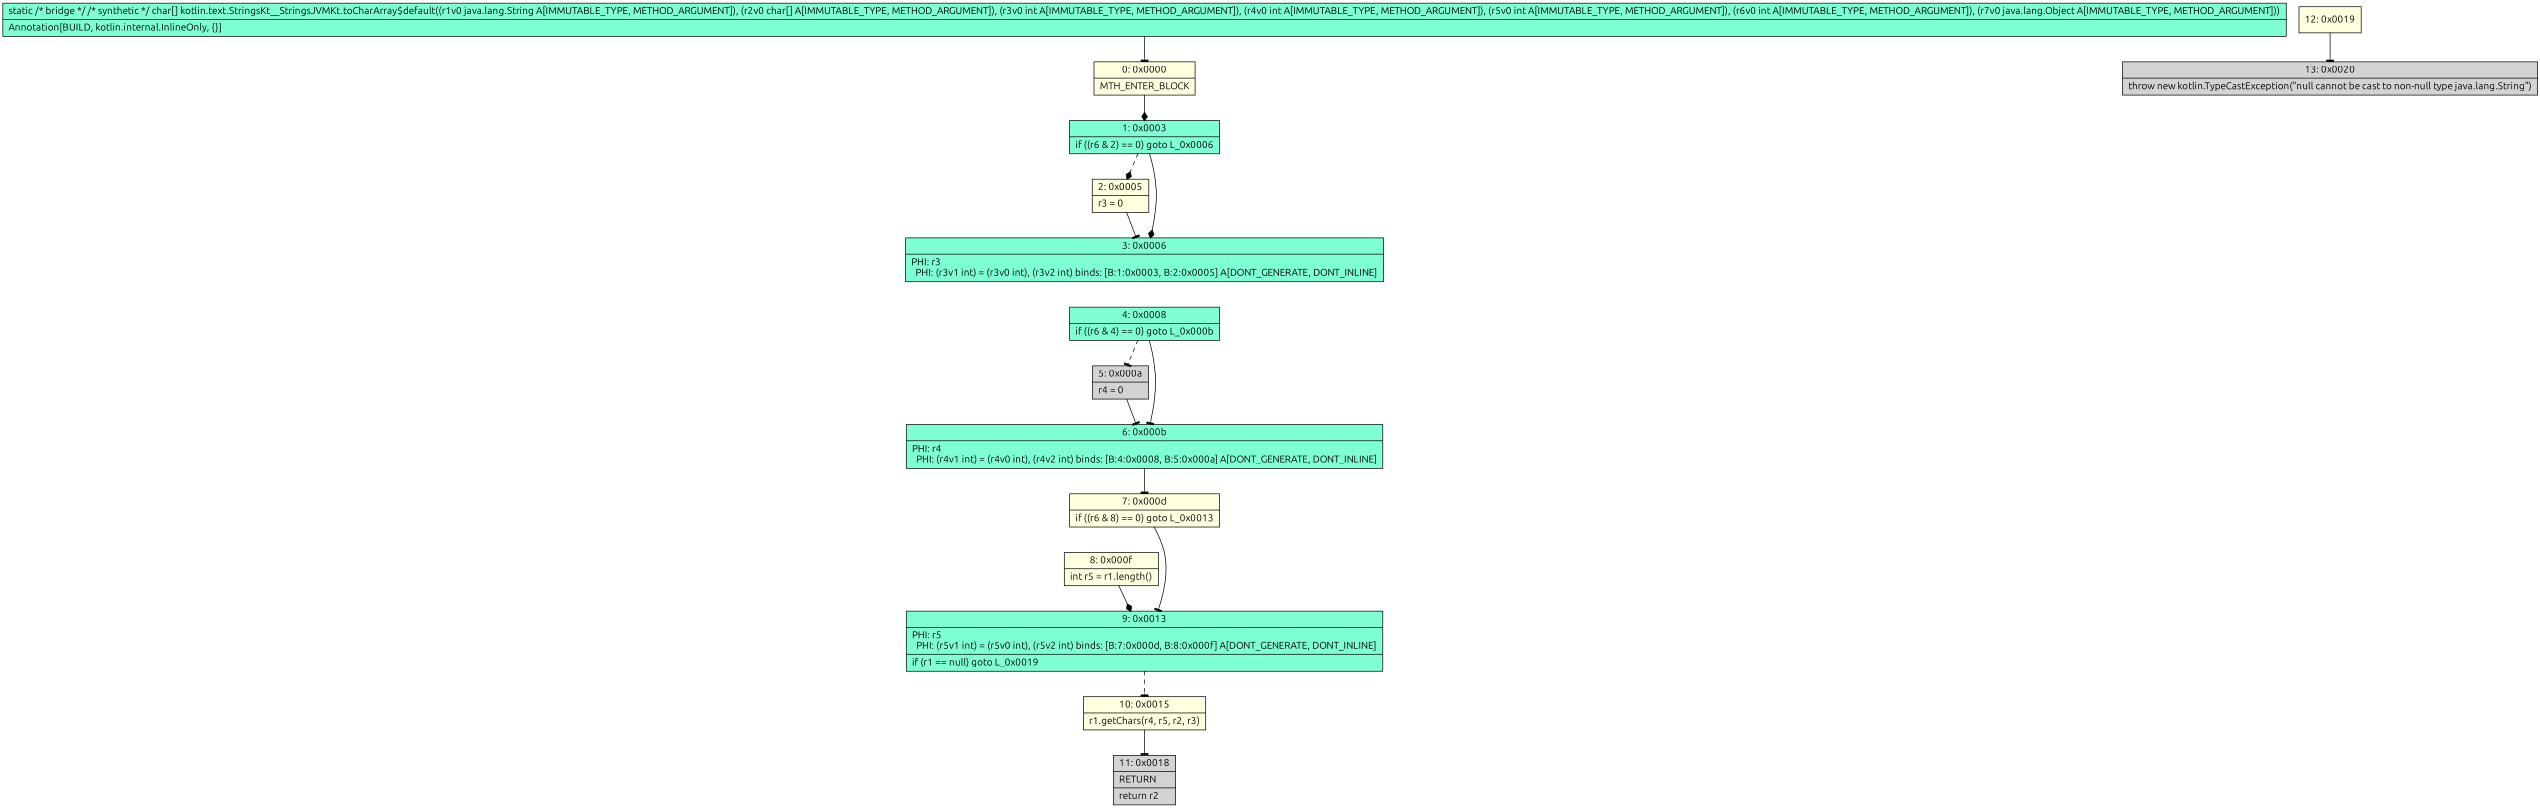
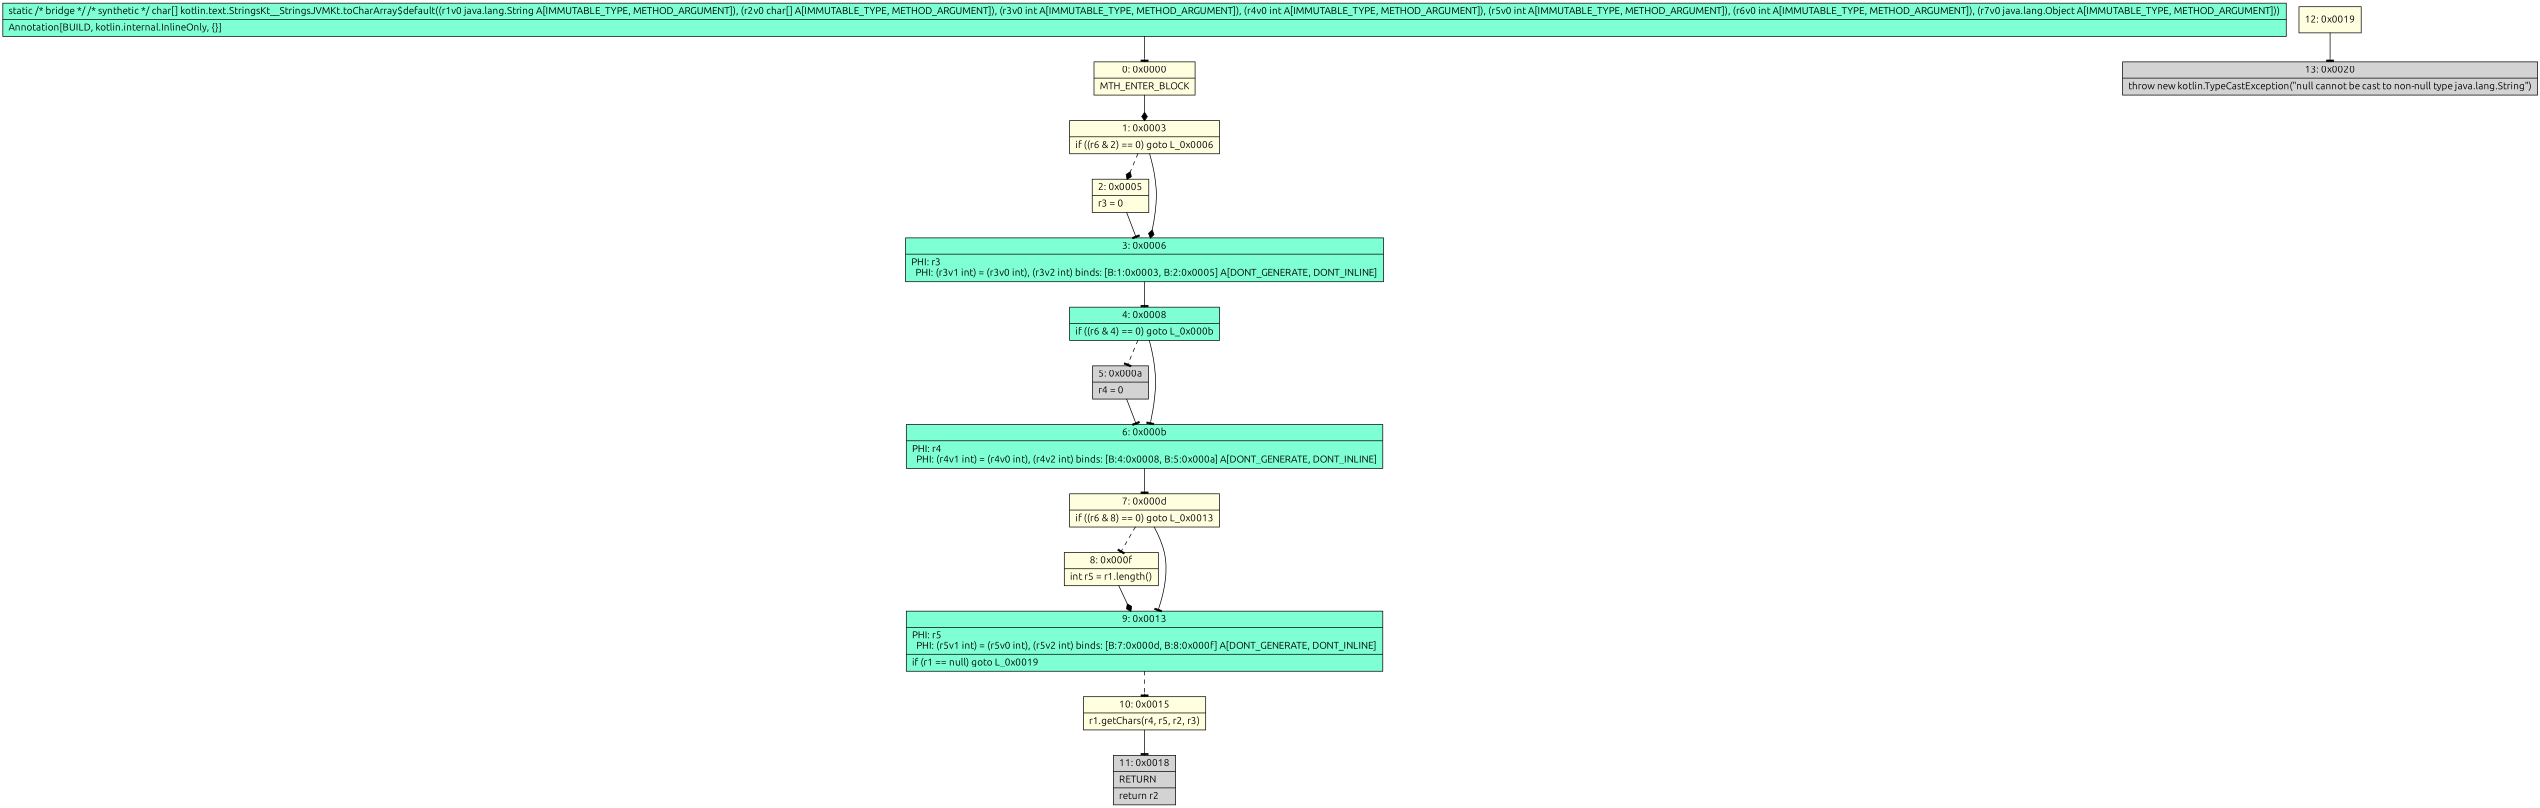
  digraph {
    fontname=Ubuntu
    node [fillcolor=lightyellow fontname=Ubuntu shape=record style=filled]
    edge [arrowhead=tee fontname=Ubuntu]
    n1 [label="{0\:\ 0x0000|MTH_ENTER_BLOCK\l}"]
-   n2 [fillcolor=aquamarine label="{1\:\ 0x0003|if ((r6 & 2) == 0) goto L_0x0006\l}"]
+   n2 [label="{1\:\ 0x0003|if ((r6 & 2) == 0) goto L_0x0006\l}"]
    n3 [label="{2\:\ 0x0005|r3 = 0\l}"]
    n4 [fillcolor=aquamarine label="{3\:\ 0x0006|PHI: r3 \l  PHI: (r3v1 int) = (r3v0 int), (r3v2 int) binds: [B:1:0x0003, B:2:0x0005] A[DONT_GENERATE, DONT_INLINE]\l}"]
    n5 [fillcolor=aquamarine label="{4\:\ 0x0008|if ((r6 & 4) == 0) goto L_0x000b\l}"]
    n6 [fillcolor=lightgrey label="{5\:\ 0x000a|r4 = 0\l}"]
    n7 [fillcolor=aquamarine label="{6\:\ 0x000b|PHI: r4 \l  PHI: (r4v1 int) = (r4v0 int), (r4v2 int) binds: [B:4:0x0008, B:5:0x000a] A[DONT_GENERATE, DONT_INLINE]\l}"]
    n8 [label="{7\:\ 0x000d|if ((r6 & 8) == 0) goto L_0x0013\l}"]
    n9 [label="{8\:\ 0x000f|int r5 = r1.length()\l}"]
    n10 [fillcolor=aquamarine label="{9\:\ 0x0013|PHI: r5 \l  PHI: (r5v1 int) = (r5v0 int), (r5v2 int) binds: [B:7:0x000d, B:8:0x000f] A[DONT_GENERATE, DONT_INLINE]\l|if (r1 == null) goto L_0x0019\l}"]
    n11 [label="{10\:\ 0x0015|r1.getChars(r4, r5, r2, r3)\l}"]
    n12 [fillcolor=lightgrey label="{11\:\ 0x0018|RETURN\l|return r2\l}"]
    n13 [label="{12\:\ 0x0019}"]
    n14 [fillcolor=lightgrey label="{13\:\ 0x0020|throw new kotlin.TypeCastException(\"null cannot be cast to non\-null type java.lang.String\")\l}"]
    n15 [fillcolor=aquamarine label="{static \/* bridge *\/ \/* synthetic *\/ char[] kotlin.text.StringsKt__StringsJVMKt.toCharArray$default((r1v0 java.lang.String A[IMMUTABLE_TYPE, METHOD_ARGUMENT]), (r2v0 char[] A[IMMUTABLE_TYPE, METHOD_ARGUMENT]), (r3v0 int A[IMMUTABLE_TYPE, METHOD_ARGUMENT]), (r4v0 int A[IMMUTABLE_TYPE, METHOD_ARGUMENT]), (r5v0 int A[IMMUTABLE_TYPE, METHOD_ARGUMENT]), (r6v0 int A[IMMUTABLE_TYPE, METHOD_ARGUMENT]), (r7v0 java.lang.Object A[IMMUTABLE_TYPE, METHOD_ARGUMENT]))  | Annotation[BUILD, kotlin.internal.InlineOnly, \{\}]\l}"]
    n1 -> n2 [arrowhead=diamond]
    n2 -> n3 [arrowhead=diamond style=dashed]
    n2 -> n4 [arrowhead=diamond]
    n3 -> n4
+   n4 -> n5
    n5 -> n6 [style=dashed]
    n5 -> n7
    n6 -> n7
    n7 -> n8
+   n8 -> n9 [style=dashed]
    n8 -> n10
    n9 -> n10 [arrowhead=diamond]
    n10 -> n11 [style=dashed]
    n11 -> n12
    n13 -> n14
    n15 -> n1
  }
